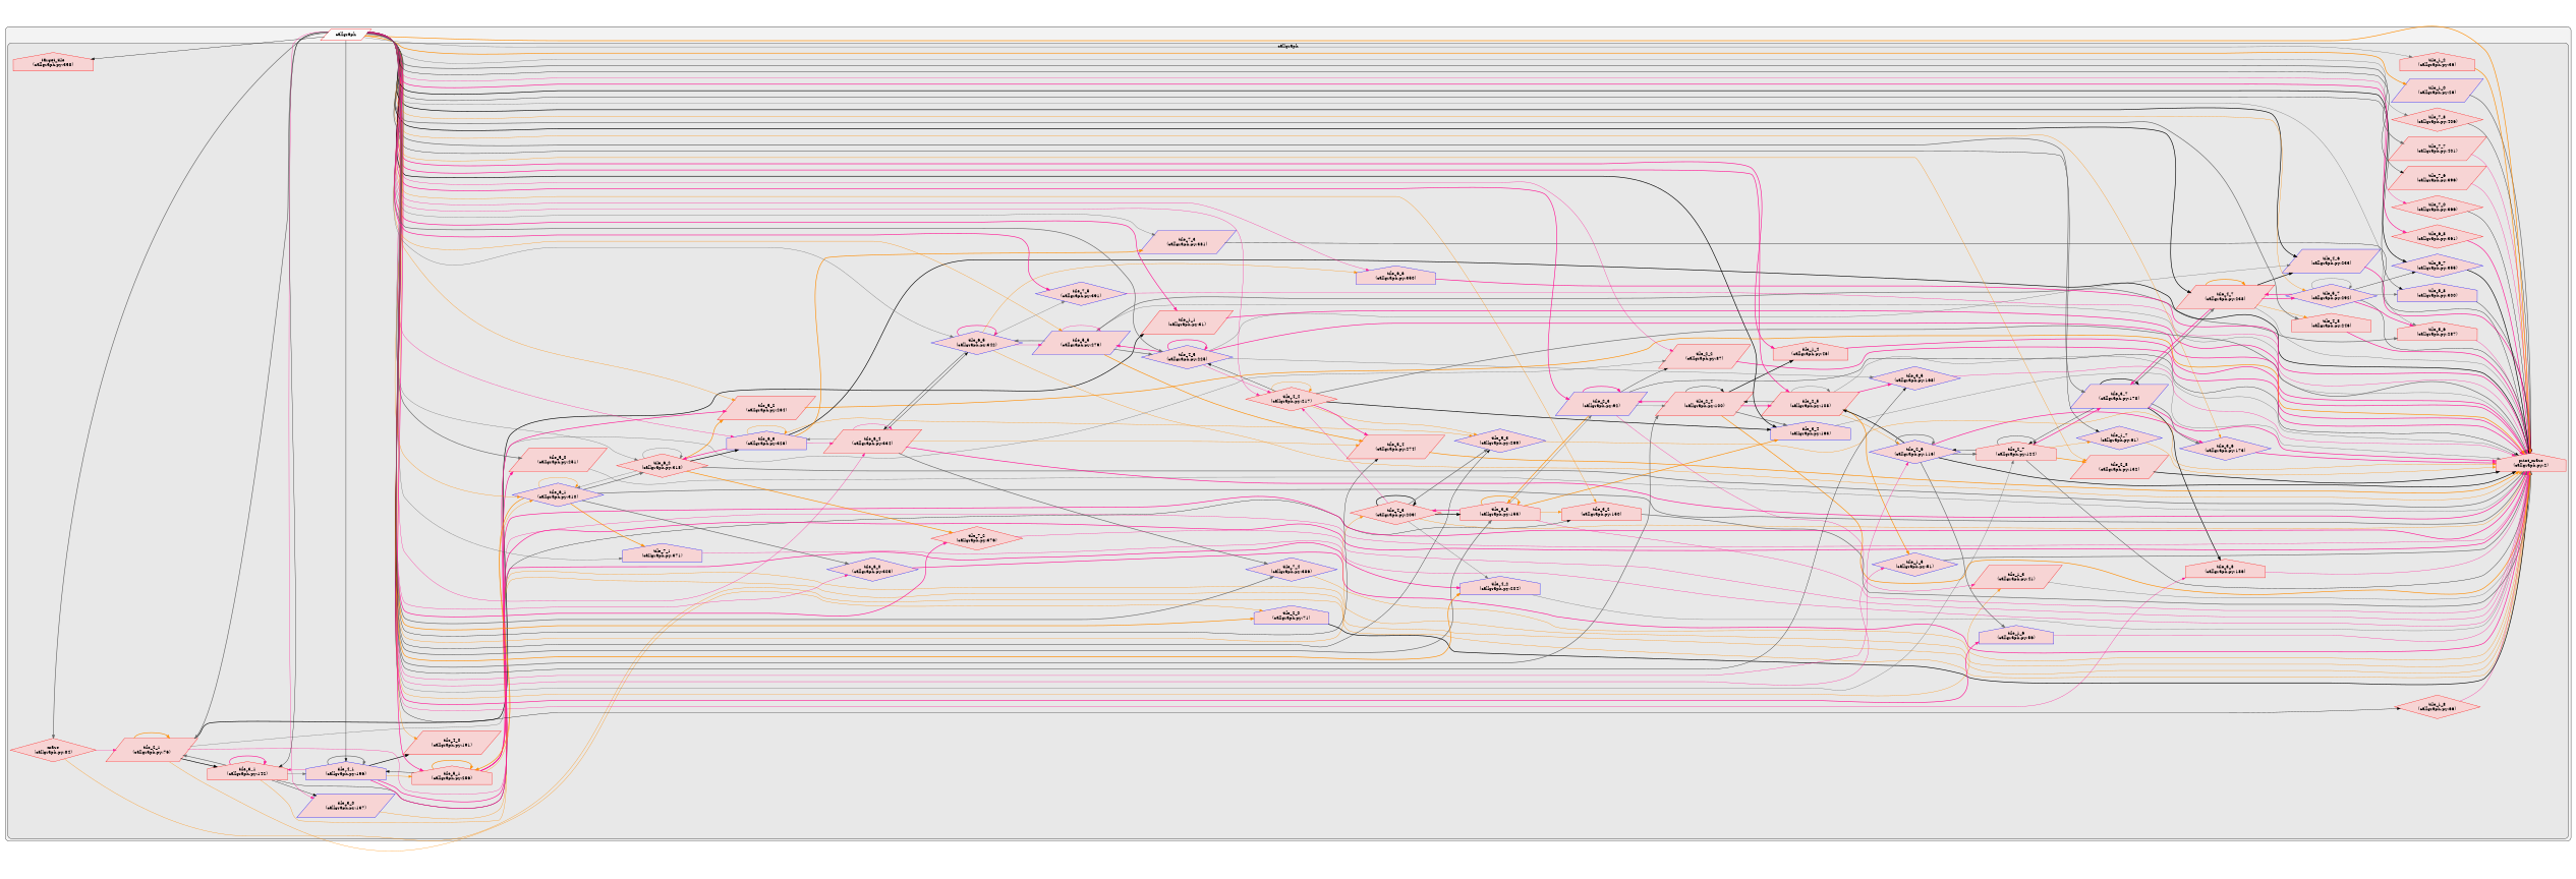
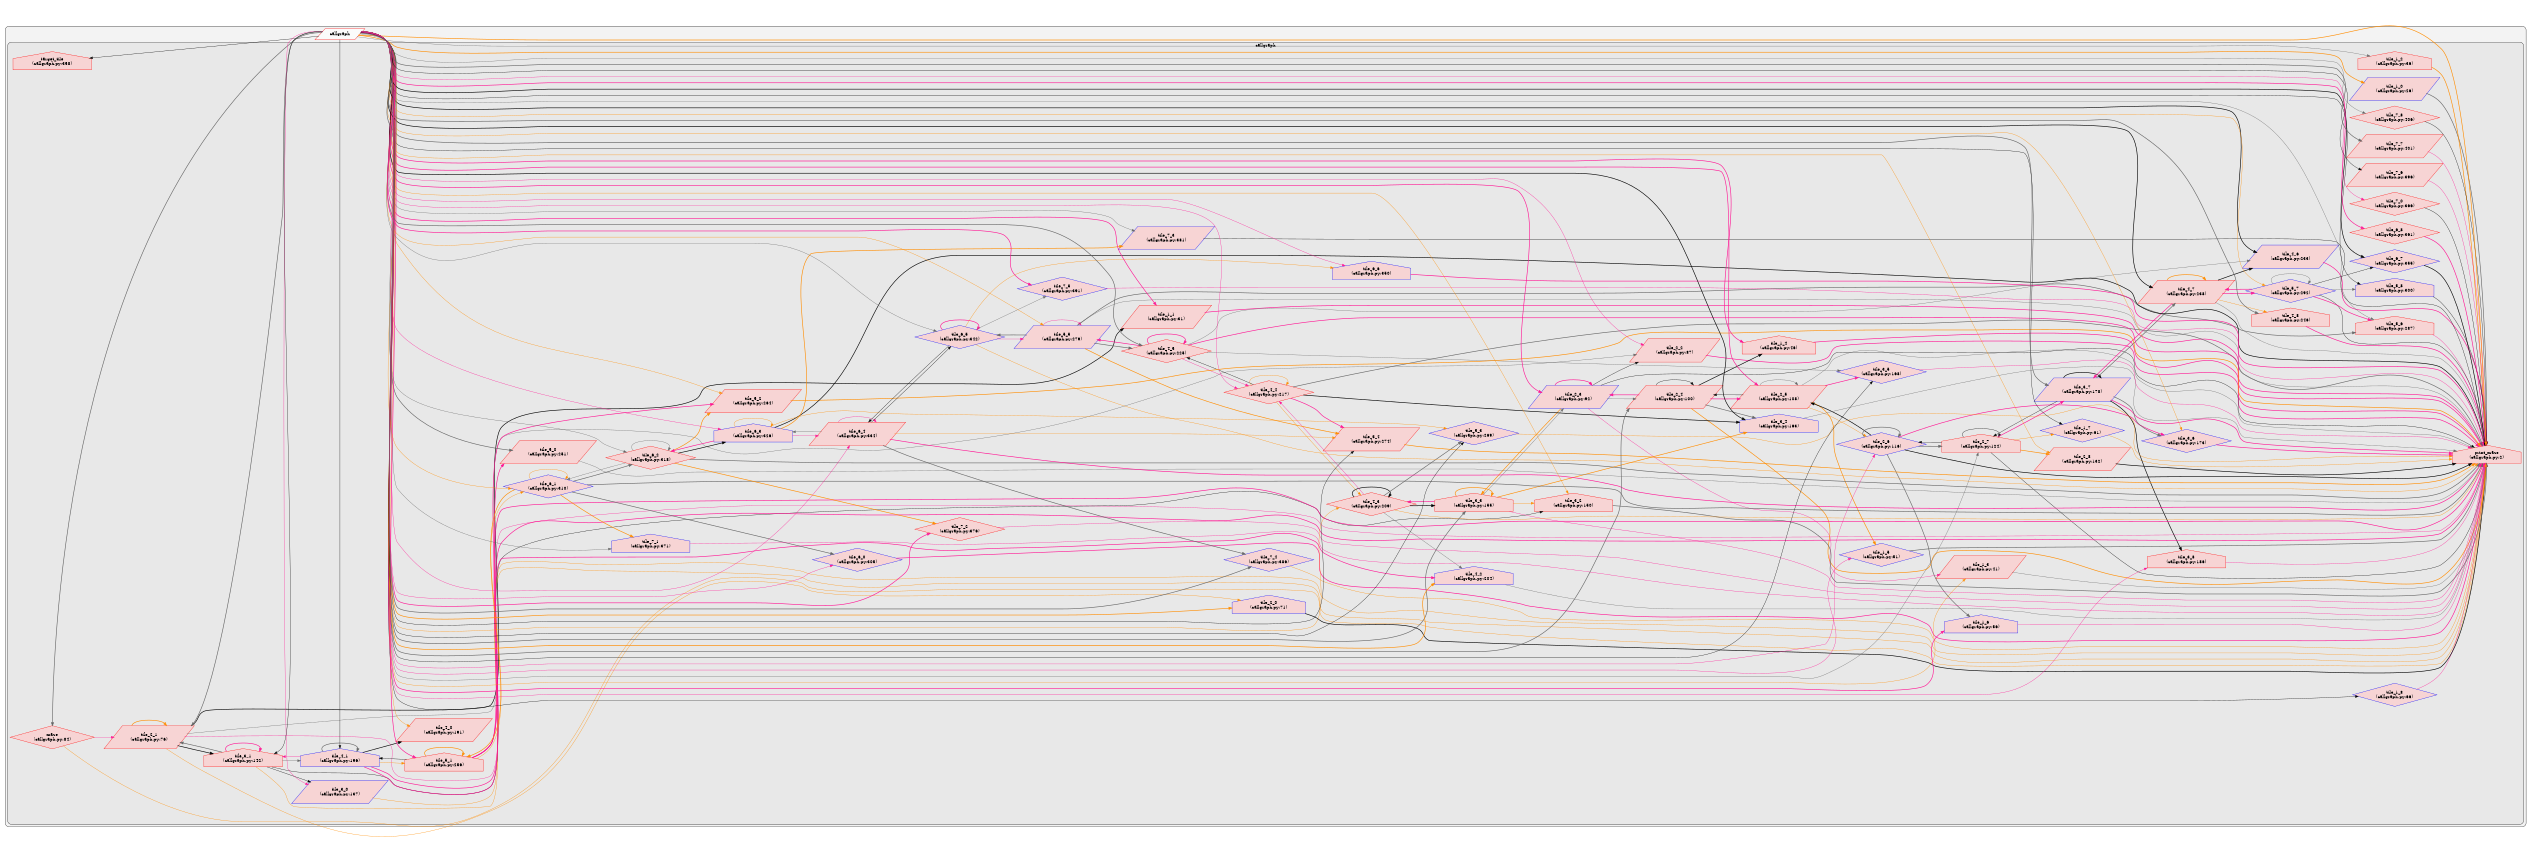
  digraph {
    clusterrank=local
    rankdir=LR
    node [color=red fillcolor="#feccccb2" fontcolor="#000000" group=0 shape=diamond style=filled]
    edge [color=deeppink style=solid]
    n1 [label="maze\n(callgraph.py:84)"]
    n2 [label="print_maze\n(callgraph.py:2)" shape=house]
    n3 [label="target_tile\n(callgraph.py:358)" shape=house]
    n4 [color=blue label="tile_1_0\n(callgraph.py:26)" shape=parallelogram]
    n5 [label="tile_1_1\n(callgraph.py:31)" shape=parallelogram]
    n6 [label="tile_1_2\n(callgraph.py:36)" shape=house]
    n7 [label="tile_1_3\n(callgraph.py:41)" shape=parallelogram]
    n8 [label="tile_1_4\n(callgraph.py:46)" shape=house]
    n9 [color=blue label="tile_1_5\n(callgraph.py:51)"]
    n10 [color=blue label="tile_1_6\n(callgraph.py:56)" shape=house]
    n11 [color=blue label="tile_1_7\n(callgraph.py:61)"]
-   n12 [label="tile_1_8\n(callgraph.py:66)"]
+   n12 [color=blue label="tile_1_8\n(callgraph.py:66)"]
    n13 [color=blue label="tile_2_0\n(callgraph.py:71)" shape=house]
    n14 [label="tile_2_1\n(callgraph.py:76)" shape=parallelogram]
    n15 [label="tile_2_2\n(callgraph.py:87)" shape=parallelogram]
    n16 [color=blue label="tile_2_3\n(callgraph.py:92)" shape=parallelogram]
    n17 [label="tile_2_4\n(callgraph.py:100)" shape=parallelogram]
    n18 [label="tile_2_5\n(callgraph.py:108)" shape=parallelogram]
    n19 [color=blue label="tile_2_6\n(callgraph.py:116)"]
    n20 [label="tile_2_7\n(callgraph.py:124)" shape=house]
    n21 [label="tile_2_8\n(callgraph.py:132)" shape=parallelogram]
    n22 [color=blue label="tile_3_0\n(callgraph.py:137)" shape=parallelogram]
    n23 [label="tile_3_1\n(callgraph.py:142)" shape=house]
    n24 [label="tile_3_2\n(callgraph.py:150)" shape=house]
    n25 [label="tile_3_3\n(callgraph.py:155)" shape=house]
    n26 [color=blue label="tile_3_4\n(callgraph.py:163)" shape=house]
    n27 [color=blue label="tile_3_5\n(callgraph.py:168)"]
    n28 [color=blue label="tile_3_6\n(callgraph.py:173)"]
    n29 [color=blue label="tile_3_7\n(callgraph.py:178)" shape=parallelogram]
    n30 [label="tile_3_8\n(callgraph.py:186)" shape=house]
    n31 [label="tile_4_0\n(callgraph.py:191)" shape=parallelogram]
    n32 [color=blue label="tile_4_1\n(callgraph.py:196)" shape=house]
    n33 [color=blue label="tile_4_2\n(callgraph.py:204)" shape=house]
    n34 [label="tile_4_3\n(callgraph.py:209)"]
    n35 [label="tile_4_4\n(callgraph.py:217)"]
-   n36 [color=blue label="tile_4_5\n(callgraph.py:225)"]
+   n36 [label="tile_4_5\n(callgraph.py:225)"]
    n37 [color=blue label="tile_4_6\n(callgraph.py:233)" shape=parallelogram]
    n38 [label="tile_4_7\n(callgraph.py:238)" shape=parallelogram]
    n39 [label="tile_4_8\n(callgraph.py:246)" shape=house]
    n40 [label="tile_5_0\n(callgraph.py:251)" shape=parallelogram]
    n41 [label="tile_5_1\n(callgraph.py:256)" shape=house]
    n42 [label="tile_5_2\n(callgraph.py:264)" shape=parallelogram]
    n43 [color=blue label="tile_5_3\n(callgraph.py:269)"]
    n44 [label="tile_5_4\n(callgraph.py:274)" shape=parallelogram]
    n45 [color=blue label="tile_5_5\n(callgraph.py:279)" shape=parallelogram]
    n46 [label="tile_5_6\n(callgraph.py:287)" shape=house]
    n47 [color=blue label="tile_5_7\n(callgraph.py:292)"]
    n48 [color=blue label="tile_5_8\n(callgraph.py:300)" shape=house]
    n49 [color=blue label="tile_6_0\n(callgraph.py:305)"]
    n50 [color=blue label="tile_6_1\n(callgraph.py:310)"]
    n51 [label="tile_6_2\n(callgraph.py:318)"]
    n52 [color=blue label="tile_6_3\n(callgraph.py:326)" shape=house]
    n53 [label="tile_6_4\n(callgraph.py:334)" shape=parallelogram]
    n54 [color=blue label="tile_6_5\n(callgraph.py:342)"]
    n55 [color=blue label="tile_6_6\n(callgraph.py:350)" shape=house]
    n56 [color=blue label="tile_6_7\n(callgraph.py:355)"]
    n57 [label="tile_6_8\n(callgraph.py:361)"]
    n58 [label="tile_7_0\n(callgraph.py:366)"]
    n59 [color=blue label="tile_7_1\n(callgraph.py:371)" shape=house]
    n60 [label="tile_7_2\n(callgraph.py:376)"]
    n61 [color=blue label="tile_7_3\n(callgraph.py:381)" shape=parallelogram]
    n62 [color=blue label="tile_7_4\n(callgraph.py:386)"]
    n63 [color=blue label="tile_7_5\n(callgraph.py:391)"]
    n64 [label="tile_7_6\n(callgraph.py:396)" shape=parallelogram]
    n65 [label="tile_7_7\n(callgraph.py:401)" shape=parallelogram]
    n66 [label="tile_7_8\n(callgraph.py:406)"]
    n67 [fillcolor="#ffffffb2" label=callgraph shape=parallelogram]
    subgraph cluster_1 {
      fillcolor="#80808018"
      style="filled,rounded"
      n67
      subgraph cluster_2 {
        fillcolor="#80808018"
        label=callgraph
        style="filled,rounded"
        n1
        n2
        n3
        n4
        n5
        n6
        n7
        n8
        n9
        n10
        n11
        n12
        n13
        n14
        n15
        n16
        n17
        n18
        n19
        n20
        n21
        n22
        n23
        n24
        n25
        n26
        n27
        n28
        n29
        n30
        n31
        n32
        n33
        n34
        n35
        n36
        n37
        n38
        n39
        n40
        n41
        n42
        n43
        n44
        n45
        n46
        n47
        n48
        n49
        n50
        n51
        n52
        n53
        n54
        n55
        n56
        n57
        n58
        n59
        n60
        n61
        n62
        n63
        n64
        n65
        n66
      }
    }
    n1 -> n2 [color=darkorange]
    n1 -> n14
    n4 -> n2 [color=gray40 style=bold]
    n5 -> n2 [style=bold]
    n6 -> n2 [color=darkorange style=bold]
    n7 -> n2 [color=gray40]
    n8 -> n2 [style=bold]
    n9 -> n2 [color=gray40 style=bold]
    n10 -> n2
    n11 -> n2 [color=darkorange]
    n12 -> n2
    n13 -> n2 [color=black style=bold]
    n14 -> n2
    n14 -> n5 [color=black style=bold]
    n14 -> n13 [color=darkorange]
    n14 -> n14 [color=darkorange style=bold]
    n14 -> n15 [color=gray40]
    n14 -> n23 [color=black style=bold]
    n15 -> n2 [style=bold]
    n16 -> n2 [color=black]
    n16 -> n7
    n16 -> n15 [color=black]
    n16 -> n16 [style=bold]
    n16 -> n17 [color=gray40]
    n16 -> n25 [color=darkorange style=bold]
    n17 -> n2 [color=darkorange style=bold]
    n17 -> n8 [color=black style=bold]
    n17 -> n16 [style=bold]
    n17 -> n17 [color=black]
    n17 -> n18 [style=bold]
    n17 -> n26 [color=gray40 style=bold]
    n18 -> n2 [color=gray40]
    n18 -> n9 [color=darkorange style=bold]
    n18 -> n17 [color=black]
    n18 -> n18 [color=gray40]
    n18 -> n19 [color=darkorange]
    n18 -> n27 [style=bold]
    n19 -> n2 [color=black style=bold]
    n19 -> n10 [color=gray40 style=bold]
    n19 -> n18 [color=black style=bold]
    n19 -> n19 [color=gray40 style=bold]
    n19 -> n20 [color=gray40 style=bold]
    n19 -> n28 [style=bold]
    n20 -> n2 [color=black]
    n20 -> n11 [color=darkorange]
    n20 -> n19 [color=black]
    n20 -> n20 [color=black]
    n20 -> n21 [color=darkorange style=bold]
    n20 -> n29 [style=bold]
    n21 -> n2 [color=black style=bold]
    n22 -> n2 [color=darkorange]
    n23 -> n2 [color=darkorange]
    n23 -> n14 [color=gray40 style=bold]
    n23 -> n22 [color=black]
    n23 -> n23 [style=bold]
    n23 -> n24 [color=black]
    n23 -> n32 [color=gray40]
    n24 -> n2 [color=gray40 style=bold]
    n25 -> n2
    n25 -> n16 [color=gray40]
    n25 -> n24 [color=darkorange]
    n25 -> n25 [color=darkorange style=bold]
    n25 -> n26 [color=darkorange style=bold]
    n25 -> n34 [style=bold]
    n26 -> n2 [color=gray40]
    n27 -> n2
    n28 -> n2 [style=bold]
    n29 -> n2 [style=bold]
    n29 -> n20 [color=black]
    n29 -> n28 [color=gray40 style=bold]
    n29 -> n29 [color=black style=bold]
    n29 -> n30 [color=black style=bold]
    n29 -> n38 [color=gray40 style=bold]
    n30 -> n2
    n32 -> n2 [style=bold]
    n32 -> n23
    n32 -> n31 [color=black style=bold]
    n32 -> n32 [color=gray40 style=bold]
    n32 -> n33 [style=bold]
    n32 -> n41 [color=darkorange]
    n33 -> n2 [color=gray40]
    n34 -> n2 [color=darkorange]
    n34 -> n25 [color=black style=bold]
    n34 -> n33 [color=gray40]
    n34 -> n34 [color=black style=bold]
    n34 -> n35
    n34 -> n43 [color=gray40 style=bold]
    n35 -> n2 [color=gray40 style=bold]
    n35 -> n26 [color=black style=bold]
-   n35 -> n43 [color=darkorange]
+   n35 -> n34 [color=darkorange]
    n35 -> n35 [color=darkorange]
    n35 -> n36 [color=black]
    n35 -> n44 [style=bold]
    n36 -> n2 [style=bold]
    n36 -> n27 [color=gray40]
    n36 -> n35
    n36 -> n36 [style=bold]
    n36 -> n37 [color=gray40]
    n36 -> n45 [style=bold]
    n37 -> n2 [style=bold]
    n38 -> n2 [color=gray40]
    n38 -> n29 [style=bold]
    n38 -> n37 [color=black style=bold]
    n38 -> n38 [color=darkorange style=bold]
    n38 -> n39 [color=darkorange]
    n38 -> n47 [style=bold]
    n39 -> n2 [style=bold]
    n40 -> n2 [color=gray40]
    n41 -> n2 [style=bold]
    n41 -> n32 [color=black]
    n41 -> n40 [style=bold]
    n41 -> n41 [color=darkorange style=bold]
    n41 -> n42 [style=bold]
    n41 -> n50 [color=darkorange]
    n42 -> n2 [color=darkorange style=bold]
    n43 -> n2 [color=darkorange]
    n44 -> n2 [color=darkorange style=bold]
    n45 -> n2 [color=gray40]
    n45 -> n36 [color=gray40 style=bold]
    n45 -> n44 [color=darkorange style=bold]
    n45 -> n45
    n45 -> n46 [color=gray40 style=bold]
    n45 -> n54 [color=gray40 style=bold]
    n46 -> n2
    n47 -> n2 [color=black]
    n47 -> n38 [style=bold]
    n47 -> n46 [style=bold]
    n47 -> n47 [color=gray40]
    n47 -> n48 [color=gray40]
    n47 -> n56 [color=black]
    n48 -> n2 [color=black]
    n49 -> n2 [style=bold]
    n50 -> n2 [color=gray40 style=bold]
    n50 -> n41 [color=darkorange style=bold]
    n50 -> n49 [color=gray40 style=bold]
    n50 -> n50 [color=darkorange]
    n50 -> n51 [color=gray40 style=bold]
    n50 -> n59 [color=darkorange style=bold]
    n51 -> n2 [color=gray40 style=bold]
    n51 -> n42 [color=darkorange style=bold]
    n51 -> n50 [color=gray40]
    n51 -> n51 [color=gray40]
    n51 -> n52 [color=black style=bold]
    n51 -> n60 [color=darkorange style=bold]
    n52 -> n2 [color=black style=bold]
    n52 -> n43 [color=darkorange]
    n52 -> n51 [style=bold]
    n52 -> n52 [color=darkorange]
    n52 -> n53
    n52 -> n61 [color=darkorange style=bold]
    n53 -> n2 [style=bold]
    n53 -> n44 [color=darkorange]
    n53 -> n52 [color=gray40]
    n53 -> n53
    n53 -> n54 [color=black]
    n53 -> n62 [color=gray40 style=bold]
    n54 -> n2 [color=darkorange]
    n54 -> n45
    n54 -> n53 [color=black]
    n54 -> n54 [style=bold]
    n54 -> n55 [color=darkorange]
    n54 -> n63 [color=gray40]
    n55 -> n2 [style=bold]
    n56 -> n2 [color=black style=bold]
    n57 -> n2 [style=bold]
    n58 -> n2 [color=black]
    n59 -> n2
    n60 -> n2
    n61 -> n2 [color=black]
    n62 -> n2 [color=darkorange]
    n63 -> n2
    n64 -> n2
    n65 -> n2
    n66 -> n2 [color=black]
    n67 -> n1 [color=gray40 style=bold]
    n67 -> n2 [color=darkorange style=bold]
    n67 -> n3 [color=black]
    n67 -> n4 [color=darkorange style=bold]
    n67 -> n5 [style=bold]
    n67 -> n6 [color=gray40]
    n67 -> n7 [color=darkorange]
    n67 -> n8 [style=bold]
    n67 -> n9
    n67 -> n10 [style=bold]
    n67 -> n11 [color=black]
    n67 -> n12 [color=black]
    n67 -> n13 [color=darkorange style=bold]
    n67 -> n14 [color=gray40 style=bold]
    n67 -> n15
    n67 -> n16 [style=bold]
    n67 -> n17 [color=gray40 style=bold]
    n67 -> n18 [style=bold]
    n67 -> n19
    n67 -> n20 [color=gray40]
    n67 -> n21 [color=darkorange]
    n67 -> n22
    n67 -> n23 [color=black]
    n67 -> n24 [color=darkorange]
    n67 -> n25 [color=gray40 style=bold]
    n67 -> n26 [color=black style=bold]
    n67 -> n27 [color=black]
    n67 -> n28 [color=darkorange]
    n67 -> n29 [color=gray40 style=bold]
    n67 -> n30
    n67 -> n31 [color=darkorange]
    n67 -> n32 [color=black]
    n67 -> n33 [color=darkorange style=bold]
    n67 -> n34 [color=darkorange]
    n67 -> n35
    n67 -> n36 [color=gray40 style=bold]
    n67 -> n37 [color=black style=bold]
    n67 -> n38 [color=black style=bold]
    n67 -> n39 [color=gray40 style=bold]
    n67 -> n40 [color=gray40 style=bold]
    n67 -> n41 [style=bold]
    n67 -> n42 [color=darkorange]
    n67 -> n43 [color=black]
    n67 -> n44 [color=black]
    n67 -> n45 [color=darkorange]
    n67 -> n46 [color=gray40]
    n67 -> n47 [color=darkorange]
    n67 -> n48 [color=black]
    n67 -> n49
    n67 -> n50 [color=darkorange]
    n67 -> n51 [color=gray40]
    n67 -> n52
    n67 -> n53
    n67 -> n54 [color=gray40]
    n67 -> n55
    n67 -> n56 [color=black style=bold]
    n67 -> n57 [style=bold]
    n67 -> n58
    n67 -> n59 [color=gray40]
    n67 -> n60 [style=bold]
    n67 -> n61 [color=gray40]
    n67 -> n62 [color=gray40 style=bold]
    n67 -> n63 [style=bold]
    n67 -> n64 [color=black]
    n67 -> n65 [color=gray40 style=bold]
    n67 -> n66 [color=gray40]
  }
